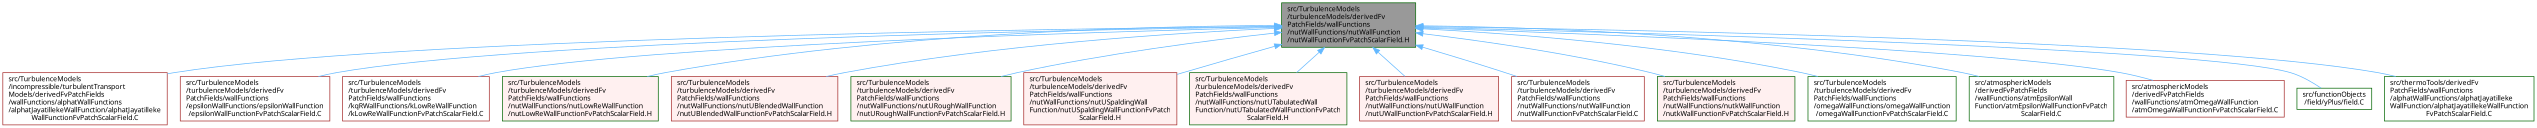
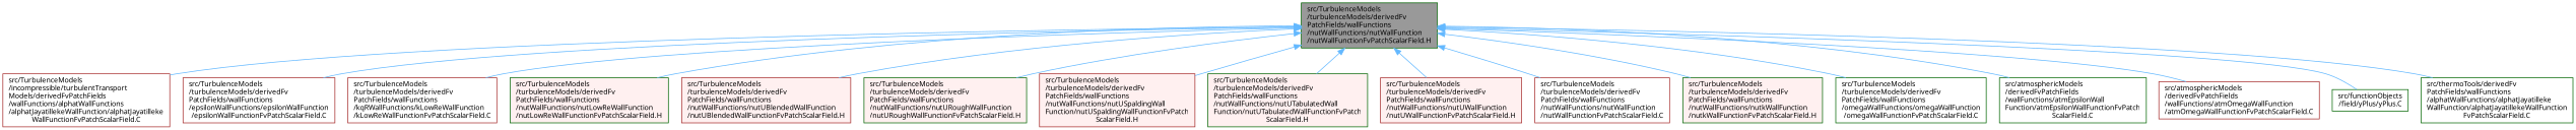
  digraph {
    fontname="Noto Sans"
    node [color=darkgreen fillcolor=white fontname="Noto Sans" fontsize=10 shape=box style=filled]
    edge [color=steelblue1 dir=back fontname="Noto Sans" fontsize=10 labelfontname=Helvetica labelfontsize=10 style=solid]
    n1 [fillcolor=grey60 fontcolor=black height=0.2 label="src/TurbulenceModels\l/turbulenceModels/derivedFv\lPatchFields/wallFunctions\l/nutWallFunctions/nutWallFunction\l/nutWallFunctionFvPatchScalarField.H" width=0.4]
    n2 [color=brown height=0.2 label="src/TurbulenceModels\l/incompressible/turbulentTransport\lModels/derivedFvPatchFields\l/wallFunctions/alphatWallFunctions\l/alphatJayatillekeWallFunction/alphatJayatilleke\lWallFunctionFvPatchScalarField.C" width=0.4]
    n3 [color=brown height=0.2 label="src/TurbulenceModels\l/turbulenceModels/derivedFv\lPatchFields/wallFunctions\l/epsilonWallFunctions/epsilonWallFunction\l/epsilonWallFunctionFvPatchScalarField.C" width=0.4]
    n4 [color=brown height=0.2 label="src/TurbulenceModels\l/turbulenceModels/derivedFv\lPatchFields/wallFunctions\l/kqRWallFunctions/kLowReWallFunction\l/kLowReWallFunctionFvPatchScalarField.C" width=0.4]
    n5 [fillcolor="#FFF0F0" height=0.2 label="src/TurbulenceModels\l/turbulenceModels/derivedFv\lPatchFields/wallFunctions\l/nutWallFunctions/nutLowReWallFunction\l/nutLowReWallFunctionFvPatchScalarField.H" width=0.4]
    n6 [color=brown fillcolor="#FFF0F0" height=0.2 label="src/TurbulenceModels\l/turbulenceModels/derivedFv\lPatchFields/wallFunctions\l/nutWallFunctions/nutUBlendedWallFunction\l/nutUBlendedWallFunctionFvPatchScalarField.H" width=0.4]
    n7 [fillcolor="#FFF0F0" height=0.2 label="src/TurbulenceModels\l/turbulenceModels/derivedFv\lPatchFields/wallFunctions\l/nutWallFunctions/nutURoughWallFunction\l/nutURoughWallFunctionFvPatchScalarField.H" width=0.4]
    n8 [color=brown fillcolor="#FFF0F0" height=0.2 label="src/TurbulenceModels\l/turbulenceModels/derivedFv\lPatchFields/wallFunctions\l/nutWallFunctions/nutUSpaldingWall\lFunction/nutUSpaldingWallFunctionFvPatch\lScalarField.H" width=0.4]
    n9 [fillcolor="#FFF0F0" height=0.2 label="src/TurbulenceModels\l/turbulenceModels/derivedFv\lPatchFields/wallFunctions\l/nutWallFunctions/nutUTabulatedWall\lFunction/nutUTabulatedWallFunctionFvPatch\lScalarField.H" width=0.4]
    n10 [color=brown fillcolor="#FFF0F0" height=0.2 label="src/TurbulenceModels\l/turbulenceModels/derivedFv\lPatchFields/wallFunctions\l/nutWallFunctions/nutUWallFunction\l/nutUWallFunctionFvPatchScalarField.H" width=0.4]
    n11 [color=brown height=0.2 label="src/TurbulenceModels\l/turbulenceModels/derivedFv\lPatchFields/wallFunctions\l/nutWallFunctions/nutWallFunction\l/nutWallFunctionFvPatchScalarField.C" width=0.4]
    n12 [fillcolor="#FFF0F0" height=0.2 label="src/TurbulenceModels\l/turbulenceModels/derivedFv\lPatchFields/wallFunctions\l/nutWallFunctions/nutkWallFunction\l/nutkWallFunctionFvPatchScalarField.H" width=0.4]
    n13 [height=0.2 label="src/TurbulenceModels\l/turbulenceModels/derivedFv\lPatchFields/wallFunctions\l/omegaWallFunctions/omegaWallFunction\l/omegaWallFunctionFvPatchScalarField.C" width=0.4]
    n14 [height=0.2 label="src/atmosphericModels\l/derivedFvPatchFields\l/wallFunctions/atmEpsilonWall\lFunction/atmEpsilonWallFunctionFvPatch\lScalarField.C" width=0.4]
    n15 [color=brown height=0.2 label="src/atmosphericModels\l/derivedFvPatchFields\l/wallFunctions/atmOmegaWallFunction\l/atmOmegaWallFunctionFvPatchScalarField.C" width=0.4]
-   n16 [height=0.2 label="src/functionObjects\l/field/yPlus/field.C" width=0.4]
+   n16 [height=0.2 label="src/functionObjects\l/field/yPlus/yPlus.C" width=0.4]
    n17 [height=0.2 label="src/thermoTools/derivedFv\lPatchFields/wallFunctions\l/alphatWallFunctions/alphatJayatilleke\lWallFunction/alphatJayatillekeWallFunction\lFvPatchScalarField.C" width=0.4]
    n1 -> n2
    n1 -> n3
    n1 -> n4
    n1 -> n5
    n1 -> n6
    n1 -> n7
    n1 -> n8
    n1 -> n9
    n1 -> n10
    n1 -> n11
    n1 -> n12
    n1 -> n13
    n1 -> n14
    n1 -> n15
    n1 -> n16
    n1 -> n17
  }
